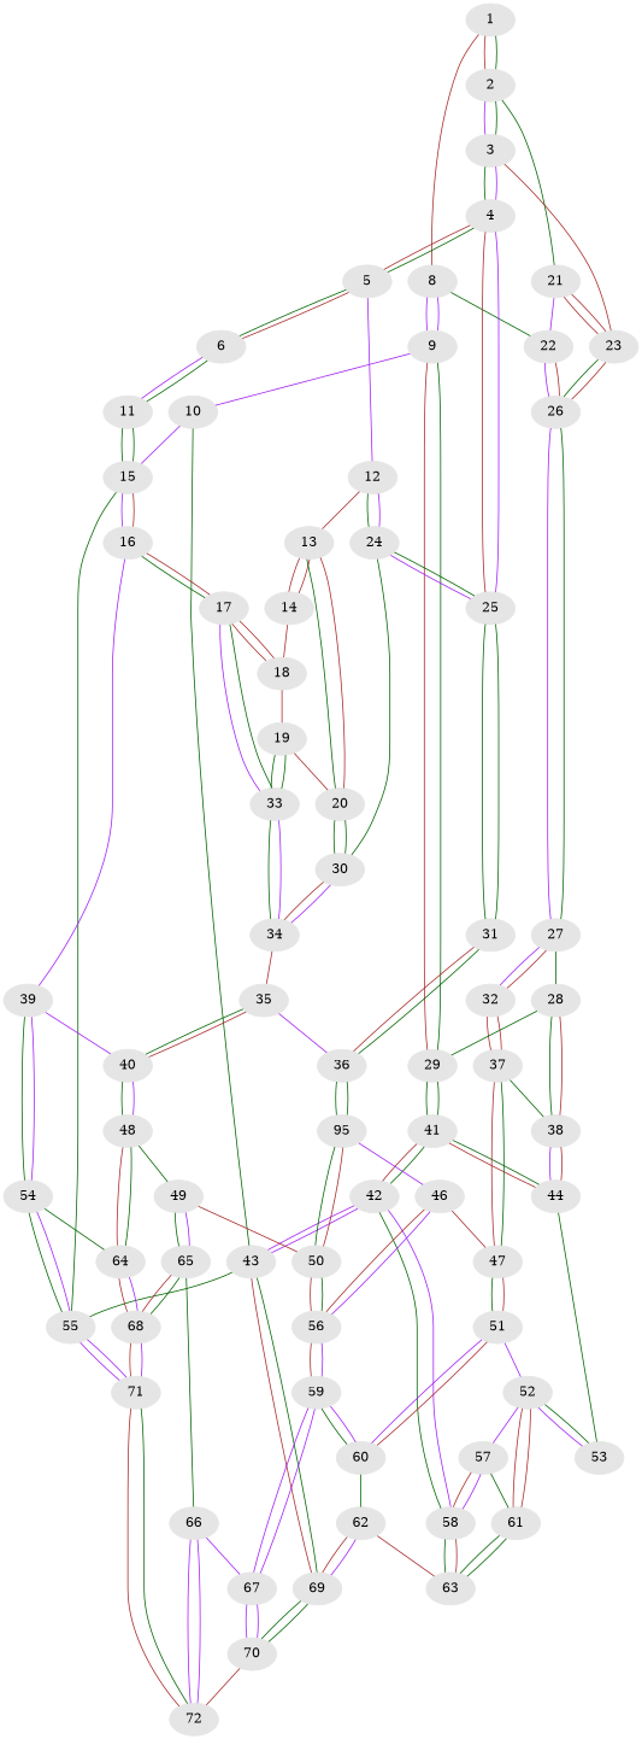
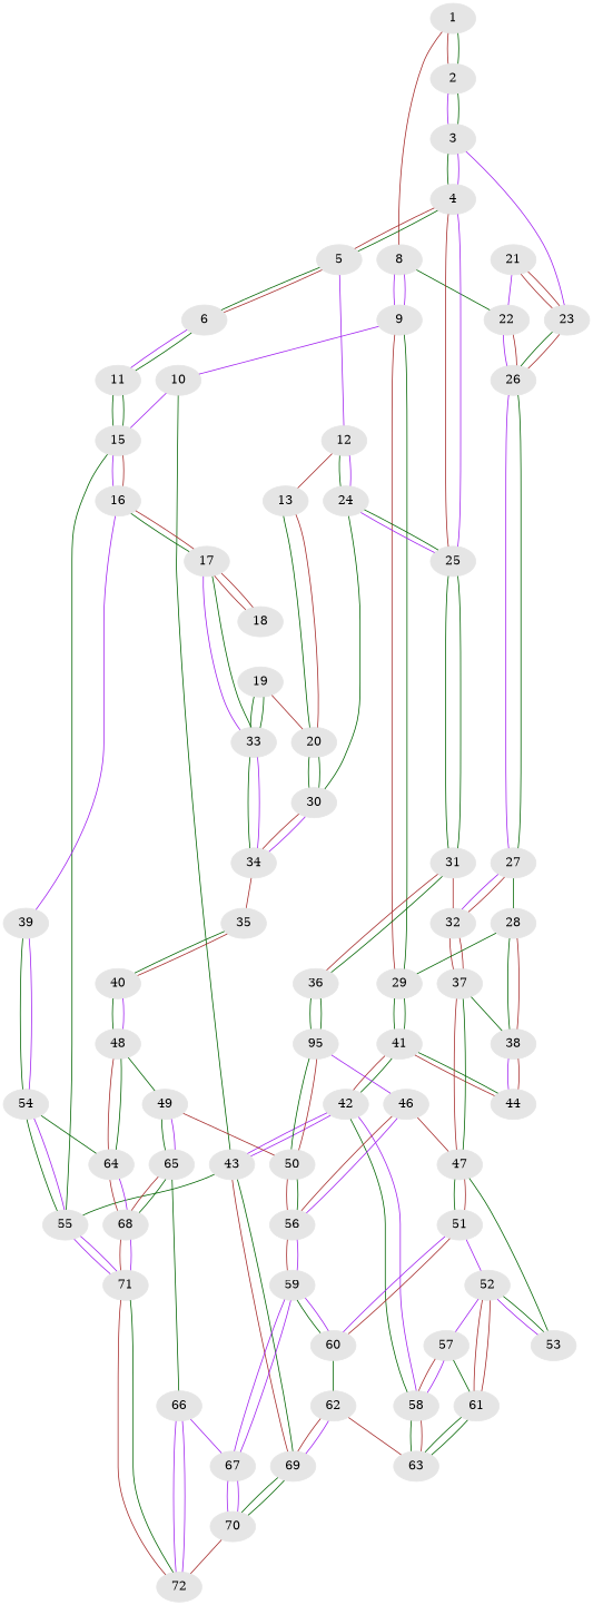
  graph {
    node [color=gray90 style=filled]
    edge [color=darkgreen]
    1
    2
    8
    3
    21
    9
    22
    4
    23
    5
    25
    26
    6
    12
    31
    11
    13
    24
    15
    10
    43
    29
    41
    16
    55
    69
-   14
    20
    30
    18
    19
    17
    39
    71
    33
    40
    54
    34
    27
    32
    36
    28
    38
    37
    44
    42
    35
    n48 [label=95]
    47
    48
    46
    50
    51
    53
    64
    49
    58
    63
    70
    56
    59
    52
    60
    65
    68
    66
    61
    57
    62
    72
    67
    1 -- 2 [color=brown]
    1 -- 2
    1 -- 8 [color=brown]
    2 -- 3 [color=purple]
    2 -- 3
-   2 -- 21
    8 -- 9 [color=purple]
    8 -- 9 [color=purple]
    8 -- 22
    3 -- 4
    3 -- 4 [color=purple]
-   3 -- 23 [color=brown]
+   3 -- 23 [color=purple]
    21 -- 22 [color=purple]
    21 -- 23 [color=brown]
    21 -- 23 [color=brown]
    9 -- 10 [color=purple]
    9 -- 29 [color=brown]
    9 -- 29
    22 -- 26 [color=purple]
    22 -- 26 [color=brown]
    4 -- 5 [color=brown]
    4 -- 5
    4 -- 25 [color=brown]
    4 -- 25 [color=purple]
    23 -- 26
    23 -- 26 [color=brown]
    5 -- 6
    5 -- 6 [color=brown]
    5 -- 12 [color=purple]
    25 -- 31
    25 -- 31
    26 -- 27 [color=purple]
    26 -- 27
    6 -- 11 [color=purple]
    6 -- 11
    12 -- 13 [color=brown]
    12 -- 24
    12 -- 24 [color=purple]
+   31 -- 32 [color=brown]
    31 -- 36 [color=brown]
    31 -- 36
    11 -- 15
    11 -- 15
-   13 -- 14 [color=brown]
-   13 -- 14 [color=brown]
    13 -- 20
    13 -- 20 [color=brown]
    24 -- 25 [color=purple]
    24 -- 25
    24 -- 30
    15 -- 16 [color=purple]
    15 -- 16 [color=brown]
    15 -- 55
    10 -- 15 [color=purple]
    10 -- 43
    43 -- 55
    43 -- 69 [color=brown]
    43 -- 69
    29 -- 41
    29 -- 41
    41 -- 44 [color=brown]
    41 -- 44
    41 -- 42 [color=brown]
    41 -- 42
    16 -- 17
    16 -- 17 [color=brown]
    16 -- 39 [color=purple]
    55 -- 71 [color=purple]
    55 -- 71 [color=purple]
    69 -- 70
    69 -- 70
-   14 -- 18 [color=brown]
    20 -- 30
    20 -- 30
    30 -- 34 [color=brown]
    30 -- 34 [color=purple]
-   18 -- 19 [color=brown]
    19 -- 20 [color=brown]
    19 -- 33
    19 -- 33
    17 -- 18 [color=brown]
    17 -- 18 [color=brown]
    17 -- 33 [color=purple]
    17 -- 33
-   39 -- 40 [color=purple]
    39 -- 54
    39 -- 54 [color=purple]
    71 -- 72 [color=brown]
    71 -- 72
    33 -- 34
    33 -- 34 [color=purple]
    40 -- 48
    40 -- 48 [color=purple]
    54 -- 55
    54 -- 55 [color=purple]
    54 -- 64
    34 -- 35 [color=brown]
    27 -- 32 [color=purple]
    27 -- 32 [color=brown]
    27 -- 28
    32 -- 37 [color=brown]
    32 -- 37 [color=brown]
    36 -- n48
    36 -- n48
    28 -- 29
    28 -- 38
    28 -- 38 [color=brown]
    38 -- 44 [color=purple]
    38 -- 44 [color=brown]
    37 -- 38
    37 -- 47 [color=brown]
    37 -- 47
-   44 -- 53
+   47 -- 53
    42 -- 43 [color=purple]
    42 -- 43 [color=purple]
    42 -- 58
    42 -- 58 [color=purple]
    35 -- 40
    35 -- 40 [color=brown]
-   35 -- 36 [color=purple]
    n48 -- 46 [color=purple]
    n48 -- 50
    n48 -- 50 [color=brown]
    47 -- 51
    47 -- 51 [color=brown]
    48 -- 64 [color=brown]
    48 -- 64
    48 -- 49
    46 -- 47 [color=brown]
    46 -- 56 [color=brown]
    46 -- 56 [color=purple]
    50 -- 56 [color=brown]
    50 -- 56
    51 -- 52 [color=purple]
    51 -- 60 [color=purple]
    51 -- 60 [color=brown]
    64 -- 68 [color=brown]
    64 -- 68 [color=purple]
    49 -- 50 [color=brown]
    49 -- 65
    49 -- 65 [color=purple]
    58 -- 63
    58 -- 63 [color=brown]
    70 -- 72 [color=brown]
    56 -- 59 [color=brown]
    56 -- 59 [color=purple]
    59 -- 60
    59 -- 60 [color=purple]
    59 -- 67 [color=purple]
    59 -- 67 [color=purple]
    52 -- 53 [color=purple]
    52 -- 53
    52 -- 61 [color=brown]
    52 -- 61 [color=brown]
    52 -- 57 [color=purple]
    60 -- 62
    65 -- 68 [color=brown]
    65 -- 68
    65 -- 66
    68 -- 71 [color=brown]
    68 -- 71 [color=purple]
    66 -- 72 [color=purple]
    66 -- 72 [color=purple]
    66 -- 67 [color=purple]
    61 -- 63
    61 -- 63
    57 -- 58 [color=brown]
    57 -- 58 [color=purple]
    57 -- 61
    62 -- 69 [color=brown]
    62 -- 69 [color=purple]
    62 -- 63 [color=brown]
    67 -- 70 [color=purple]
    67 -- 70 [color=purple]
  }
